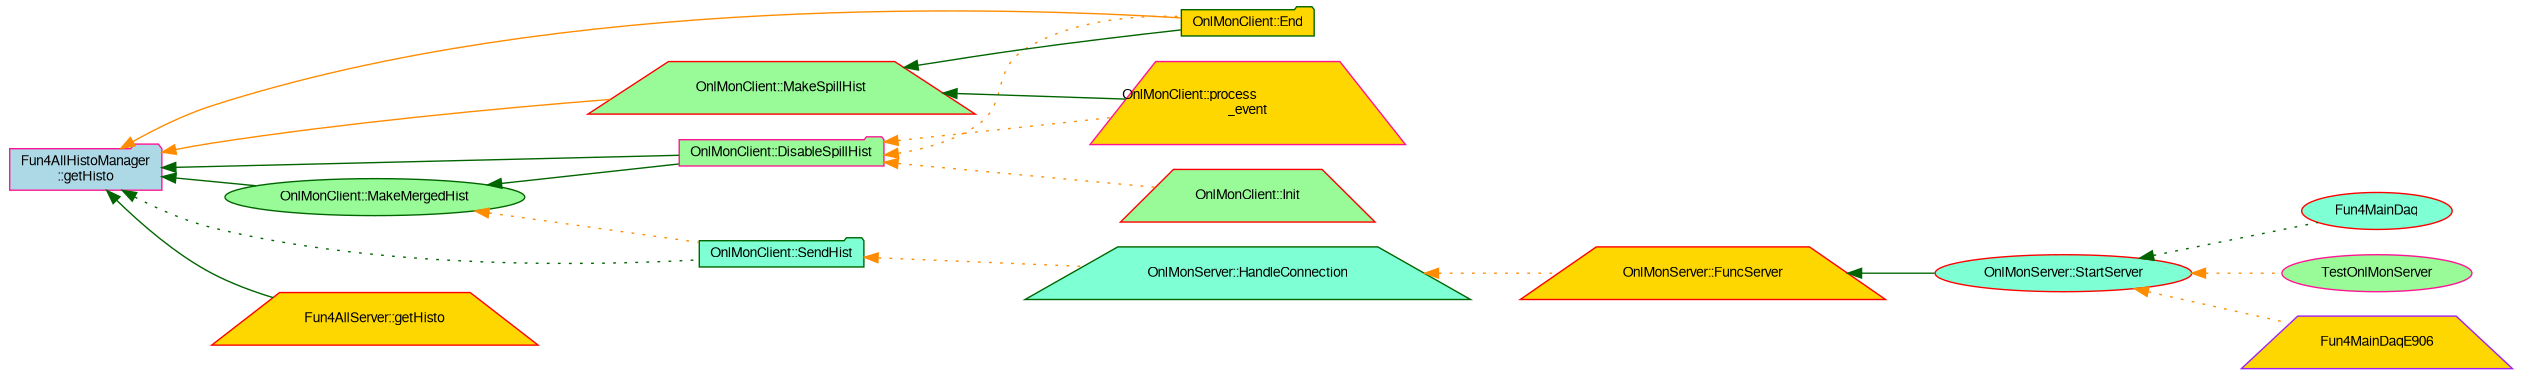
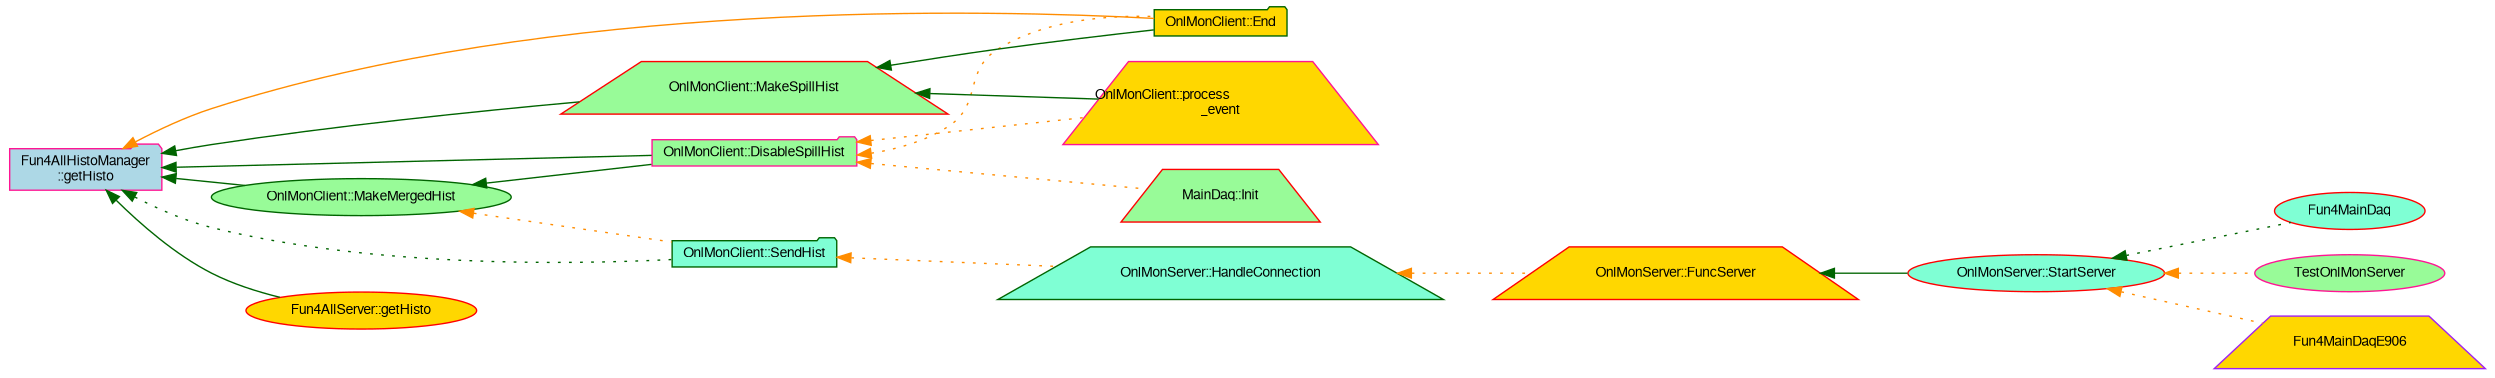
  digraph {
    rankdir=LR
    node [color=red fillcolor=palegreen fontname=FreeSans fontsize=10 shape=trapezium style=filled]
    edge [color=darkgreen dir=back fontname=FreeSans fontsize=10 labelfontname=FreeSans labelfontsize=10 style=dotted]
    n1 [color=deeppink fillcolor=lightblue fontcolor=black height=0.2 label="Fun4AllHistoManager\l::getHisto" shape=folder width=0.4]
    n2 [color=deeppink height=0.2 label="OnlMonClient::DisableSpillHist" shape=folder width=0.4]
    n3 [color=darkgreen fillcolor=gold height=0.2 label="OnlMonClient::End" shape=folder width=0.4]
-   n4 [fillcolor=gold height=0.2 label="Fun4AllServer::getHisto" width=0.4]
+   n4 [fillcolor=gold height=0.2 label="Fun4AllServer::getHisto" shape=ellipse width=0.4]
    n5 [color=darkgreen height=0.2 label="OnlMonClient::MakeMergedHist" shape=ellipse width=0.4]
    n6 [color=darkgreen fillcolor=aquamarine height=0.2 label="OnlMonClient::SendHist" shape=folder width=0.4]
    n7 [height=0.2 label="OnlMonClient::MakeSpillHist" width=0.4]
-   n8 [height=0.2 label="OnlMonClient::Init" width=0.4]
+   n8 [height=0.2 label="MainDaq::Init" width=0.4]
    n9 [color=deeppink fillcolor=gold height=0.2 label="OnlMonClient::process\l_event" width=0.4]
    n10 [color=darkgreen fillcolor=aquamarine height=0.2 label="OnlMonServer::HandleConnection" width=0.4]
    n11 [fillcolor=gold height=0.2 label="OnlMonServer::FuncServer" width=0.4]
    n12 [fillcolor=aquamarine height=0.2 label="OnlMonServer::StartServer" shape=ellipse width=0.4]
    n13 [fillcolor=aquamarine height=0.2 label=Fun4MainDaq shape=ellipse width=0.4]
    n14 [color=deeppink height=0.2 label=TestOnlMonServer shape=ellipse width=0.4]
    n15 [color=purple fillcolor=gold height=0.2 label=Fun4MainDaqE906 width=0.4]
    n1 -> n2 [style=solid]
    n1 -> n3 [color=darkorange style=solid]
    n1 -> n4 [style=solid]
    n1 -> n5 [style=solid]
    n1 -> n6
-   n1 -> n7 [color=darkorange style=solid]
+   n1 -> n7 [style=solid]
    n2 -> n3 [color=darkorange]
    n2 -> n8 [color=darkorange]
    n2 -> n9 [color=darkorange]
    n5 -> n2 [style=solid]
    n5 -> n6 [color=darkorange]
    n6 -> n10 [color=darkorange]
    n7 -> n3 [style=solid]
    n7 -> n9 [style=solid]
    n10 -> n11 [color=darkorange]
    n11 -> n12 [style=solid]
    n12 -> n13
    n12 -> n14 [color=darkorange]
    n12 -> n15 [color=darkorange]
  }
